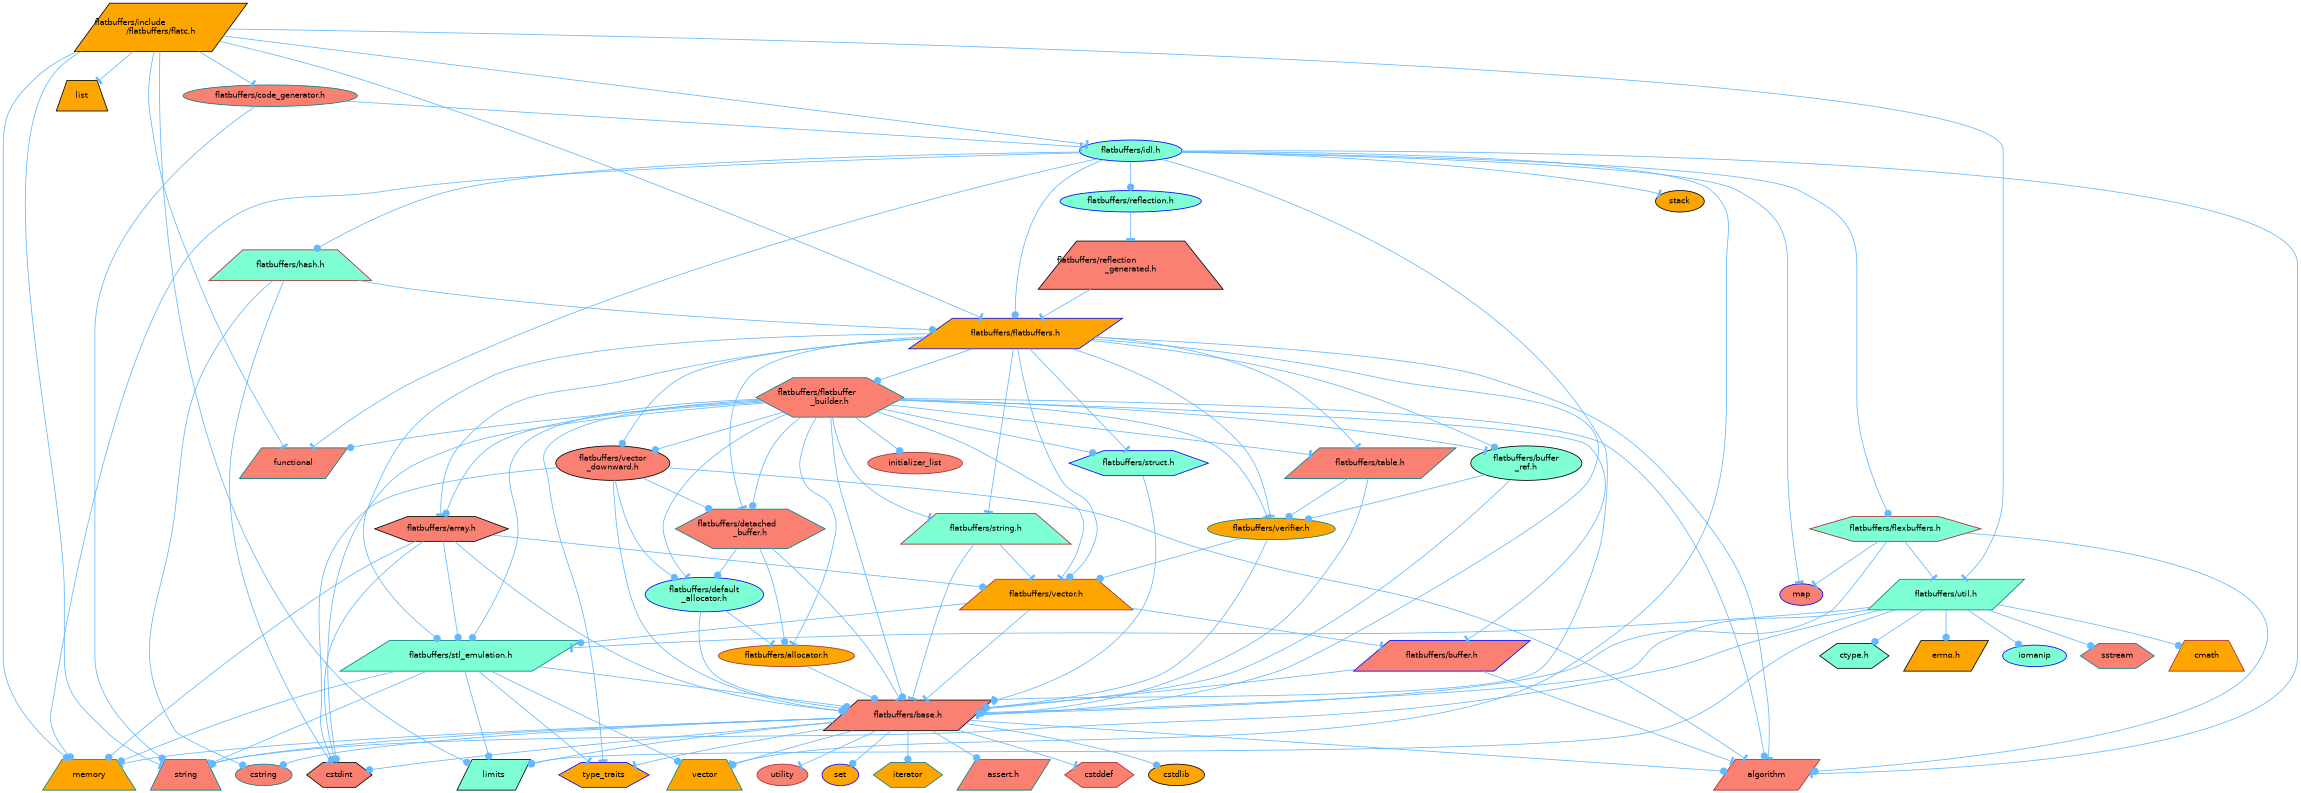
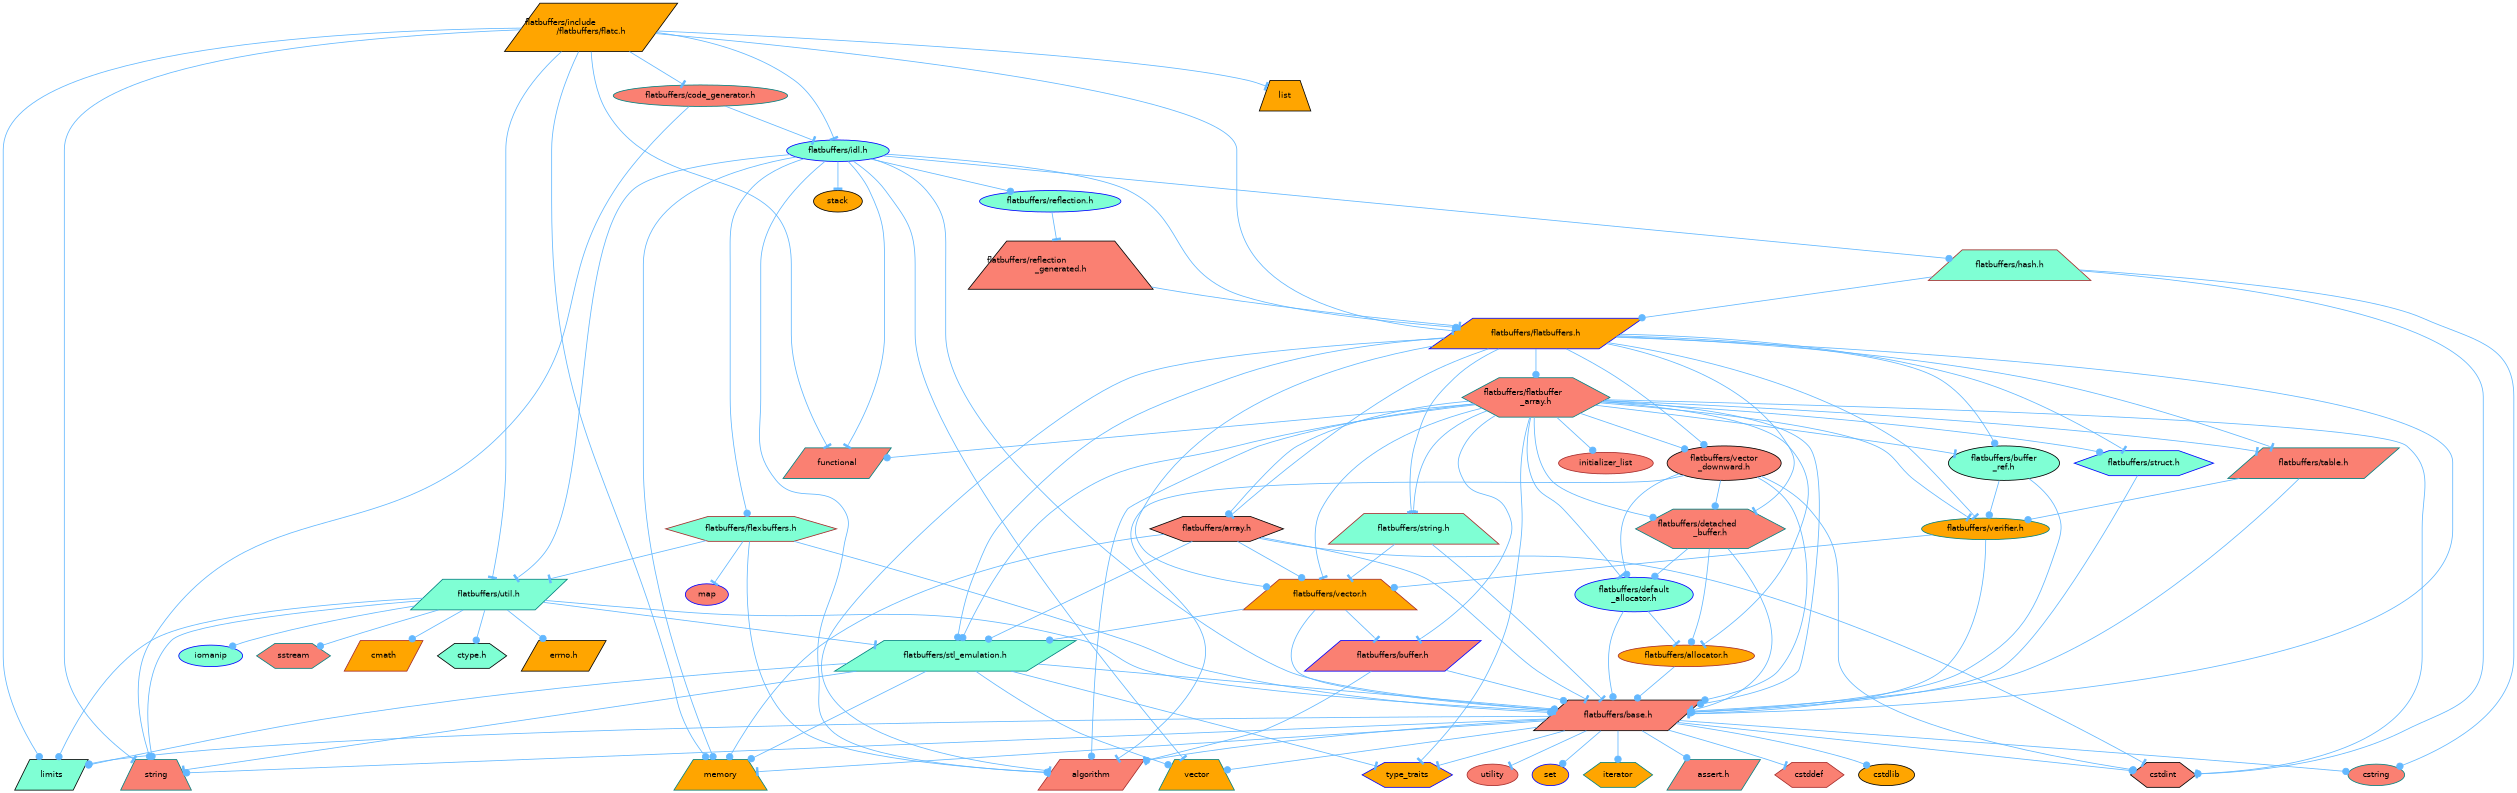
  digraph {
    node [color=teal fillcolor=salmon fontname=Helvetica fontsize=10 shape=ellipse style=filled]
    edge [arrowhead=dot color=steelblue1 fontname=Helvetica fontsize=10 labelfontname=Helvetica labelfontsize=10 style=solid]
    n1 [color=black fillcolor=orange fontcolor=black height=0.2 label="flatbuffers/include\l/flatbuffers/flatc.h" shape=parallelogram width=0.4]
    n2 [height=0.2 label=functional shape=parallelogram width=0.4]
    n3 [color=black fillcolor=aquamarine height=0.2 label=limits shape=parallelogram width=0.4]
    n4 [color=black fillcolor=orange height=0.2 label=list shape=trapezium width=0.4]
    n5 [fillcolor=orange height=0.2 label=memory shape=trapezium width=0.4]
    n6 [height=0.2 label=string shape=trapezium width=0.4]
    n7 [height=0.2 label="flatbuffers/code_generator.h" width=0.4]
    n8 [color=blue fillcolor=aquamarine height=0.2 label="flatbuffers/idl.h" width=0.4]
    n9 [color=blue fillcolor=orange height=0.2 label="flatbuffers/flatbuffers.h" shape=parallelogram width=0.4]
    n10 [fillcolor=aquamarine height=0.2 label="flatbuffers/util.h" shape=parallelogram width=0.4]
    n11 [color=brown height=0.2 label=algorithm shape=parallelogram width=0.4]
    n12 [color=blue height=0.2 label=map width=0.4]
    n13 [color=black fillcolor=orange height=0.2 label=stack width=0.4]
    n14 [fillcolor=orange height=0.2 label=vector shape=trapezium width=0.4]
    n15 [color=black height=0.2 label="flatbuffers/base.h" shape=parallelogram width=0.4]
    n16 [color=brown fillcolor=aquamarine height=0.2 label="flatbuffers/flexbuffers.h" shape=hexagon width=0.4]
    n17 [color=brown fillcolor=aquamarine height=0.2 label="flatbuffers/hash.h" shape=trapezium width=0.4]
    n18 [color=blue fillcolor=aquamarine height=0.2 label="flatbuffers/reflection.h" width=0.4]
    n19 [color=black height=0.2 label="flatbuffers/array.h" shape=hexagon width=0.4]
    n20 [fillcolor=aquamarine height=0.2 label="flatbuffers/stl_emulation.h" shape=parallelogram width=0.4]
    n21 [color=brown fillcolor=orange height=0.2 label="flatbuffers/vector.h" shape=trapezium width=0.4]
    n22 [color=black fillcolor=aquamarine height=0.2 label="flatbuffers/buffer\l_ref.h" width=0.4]
    n23 [fillcolor=orange height=0.2 label="flatbuffers/verifier.h" width=0.4]
    n24 [height=0.2 label="flatbuffers/detached\l_buffer.h" shape=hexagon width=0.4]
-   n25 [height=0.2 label="flatbuffers/flatbuffer\l_builder.h" shape=hexagon width=0.4]
+   n25 [height=0.2 label="flatbuffers/flatbuffer\l_array.h" shape=hexagon width=0.4]
    n26 [color=brown fillcolor=aquamarine height=0.2 label="flatbuffers/string.h" shape=trapezium width=0.4]
    n27 [color=blue fillcolor=aquamarine height=0.2 label="flatbuffers/struct.h" shape=hexagon width=0.4]
    n28 [height=0.2 label="flatbuffers/table.h" shape=parallelogram width=0.4]
    n29 [color=black height=0.2 label="flatbuffers/vector\l_downward.h" width=0.4]
    n30 [color=black fillcolor=aquamarine height=0.2 label="ctype.h" shape=hexagon width=0.4]
    n31 [color=black fillcolor=orange height=0.2 label="errno.h" shape=parallelogram width=0.4]
    n32 [color=blue fillcolor=aquamarine height=0.2 label=iomanip width=0.4]
    n33 [height=0.2 label=sstream shape=hexagon width=0.4]
-   n34 [color=brown fillcolor=orange height=0.2 label=cmath shape=trapezium width=0.4]
+   n34 [color=brown fillcolor=orange height=0.2 label=cmath shape=parallelogram width=0.4]
    n35 [height=0.2 label="assert.h" shape=parallelogram width=0.4]
    n36 [color=black height=0.2 label=cstdint shape=hexagon width=0.4]
    n37 [color=brown height=0.2 label=cstddef shape=hexagon width=0.4]
    n38 [color=black fillcolor=orange height=0.2 label=cstdlib width=0.4]
    n39 [height=0.2 label=cstring width=0.4]
    n40 [color=brown height=0.2 label=utility width=0.4]
    n41 [color=blue fillcolor=orange height=0.2 label=type_traits shape=hexagon width=0.4]
    n42 [color=blue fillcolor=orange height=0.2 label=set width=0.4]
    n43 [fillcolor=orange height=0.2 label=iterator shape=hexagon width=0.4]
    n44 [color=black height=0.2 label="flatbuffers/reflection\l_generated.h" shape=trapezium width=0.4]
    n45 [color=blue height=0.2 label="flatbuffers/buffer.h" shape=parallelogram width=0.4]
    n46 [color=brown fillcolor=orange height=0.2 label="flatbuffers/allocator.h" width=0.4]
    n47 [color=blue fillcolor=aquamarine height=0.2 label="flatbuffers/default\l_allocator.h" width=0.4]
    n48 [color=brown height=0.2 label=initializer_list width=0.4]
    n1 -> n2 [arrowhead=tee]
    n1 -> n3
    n1 -> n4 [arrowhead=tee]
    n1 -> n5
    n1 -> n6 [arrowhead=tee]
    n1 -> n7 [arrowhead=tee]
    n1 -> n8 [arrowhead=tee]
    n1 -> n9 [arrowhead=tee]
    n1 -> n10 [arrowhead=tee]
    n7 -> n6
    n7 -> n8 [arrowhead=tee]
    n8 -> n2 [arrowhead=tee]
    n8 -> n5
    n8 -> n9
    n8 -> n11 [arrowhead=tee]
-   n8 -> n12 [arrowhead=tee]
+   n8 -> n10 [arrowhead=tee]
    n8 -> n13 [arrowhead=tee]
    n8 -> n14 [arrowhead=tee]
    n8 -> n15 [arrowhead=tee]
    n8 -> n16
    n8 -> n17
    n8 -> n18
    n9 -> n11 [arrowhead=tee]
    n9 -> n15 [arrowhead=tee]
    n9 -> n19 [arrowhead=tee]
    n9 -> n20
    n9 -> n21
    n9 -> n22
    n9 -> n23 [arrowhead=tee]
    n9 -> n24 [arrowhead=tee]
    n9 -> n25
    n9 -> n26 [arrowhead=tee]
    n9 -> n27 [arrowhead=tee]
    n9 -> n28 [arrowhead=tee]
    n9 -> n29
    n10 -> n3
    n10 -> n6
    n10 -> n15
    n10 -> n20 [arrowhead=tee]
    n10 -> n30
    n10 -> n31
    n10 -> n32
    n10 -> n33
    n10 -> n34
    n15 -> n3
    n15 -> n5 [arrowhead=tee]
    n15 -> n6
    n15 -> n11
    n15 -> n14
    n15 -> n35
    n15 -> n36
    n15 -> n37 [arrowhead=tee]
    n15 -> n38
    n15 -> n39
    n15 -> n40 [arrowhead=tee]
    n15 -> n41 [arrowhead=tee]
    n15 -> n42
    n15 -> n43
    n16 -> n10 [arrowhead=tee]
    n16 -> n11
    n16 -> n12 [arrowhead=tee]
    n16 -> n15
    n17 -> n9
    n17 -> n36 [arrowhead=tee]
    n17 -> n39
    n18 -> n44 [arrowhead=tee]
    n19 -> n5
    n19 -> n15 [arrowhead=tee]
    n19 -> n20
    n19 -> n21
    n19 -> n36 [arrowhead=tee]
    n20 -> n3
    n20 -> n5
    n20 -> n6 [arrowhead=tee]
    n20 -> n14
    n20 -> n15
    n20 -> n41 [arrowhead=tee]
    n21 -> n15 [arrowhead=tee]
    n21 -> n20
    n21 -> n45 [arrowhead=tee]
    n22 -> n15 [arrowhead=tee]
    n22 -> n23
    n23 -> n15 [arrowhead=tee]
    n23 -> n21
    n24 -> n15 [arrowhead=tee]
    n24 -> n46
    n24 -> n47
    n25 -> n2
    n25 -> n11
    n25 -> n15
    n25 -> n19
    n25 -> n20
    n25 -> n21 [arrowhead=tee]
    n25 -> n22 [arrowhead=tee]
    n25 -> n23 [arrowhead=tee]
    n25 -> n24
    n25 -> n26 [arrowhead=tee]
    n25 -> n27
    n25 -> n28 [arrowhead=tee]
    n25 -> n29
    n25 -> n36
    n25 -> n41 [arrowhead=tee]
    n25 -> n45 [arrowhead=tee]
    n25 -> n46 [arrowhead=tee]
    n25 -> n47 [arrowhead=tee]
    n25 -> n48
    n26 -> n15 [arrowhead=tee]
    n26 -> n21 [arrowhead=tee]
    n27 -> n15
    n28 -> n15 [arrowhead=tee]
    n28 -> n23
    n29 -> n11 [arrowhead=tee]
    n29 -> n15
    n29 -> n24
    n29 -> n36
    n29 -> n47
    n44 -> n9 [arrowhead=tee]
    n45 -> n11 [arrowhead=tee]
    n45 -> n15
    n46 -> n15
    n47 -> n15
    n47 -> n46 [arrowhead=tee]
  }
